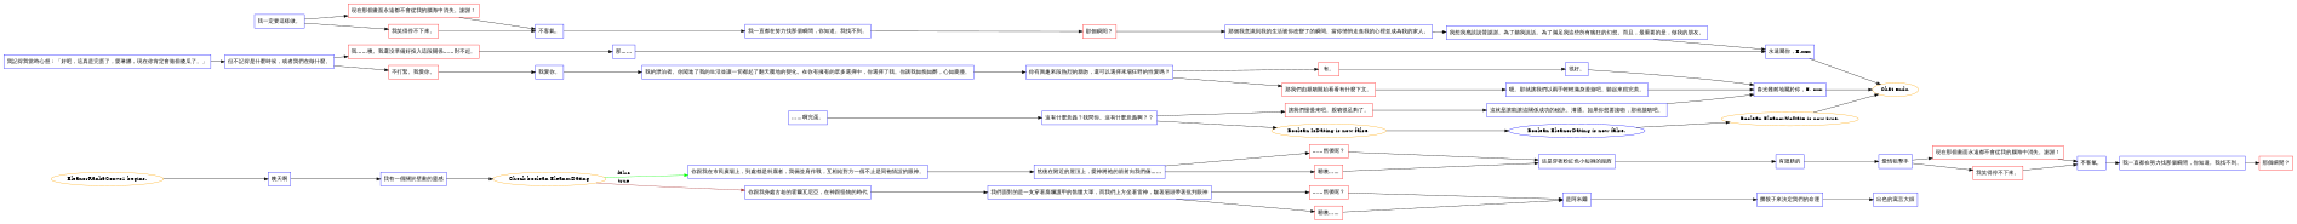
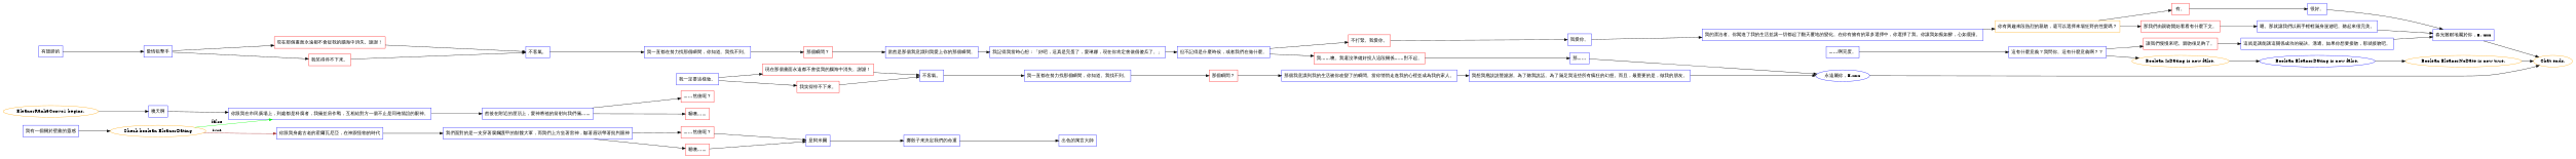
  digraph {
    rankdir=LR
    node [color=blue shape=box]
    "EleanorRank6Convo1 begins." [color=orange shape=""]
    n2 [label="噢天啊"]
    n3 [label="我有一個關於壁畫的靈感"]
    n4 [color=orange label="Check boolean EleanorDating" shape=""]
    n5 [label="你跟我在市民廣場上，到處都是科腐者，我倆並肩作戰，互相給對方一個不止是同袍情誼的眼神。"]
    n6 [label="你跟我身處古老的霍爾瓦尼亞，在神跟怪物的時代"]
    n7 [label="然後在附近的屋頂上，愛神將祂的箭射向我們倆……"]
    n8 [label="我們面對的是一支穿著腐爛護甲的骷髏大軍，而我們上方坐著雷神，皺著眉頭帶著批判眼神"]
    n9 [color=red label="……然後呢？"]
    n10 [color=red label="喔噢……"]
    n11 [color=red label="……然後呢？"]
    n12 [color=red label="喔噢……"]
-   n13 [label="這是穿著粉紅色小短褲的崑西"]
    n14 [label="是阿米爾"]
    n15 [label="有翅膀的"]
    n16 [label="擲骰子來決定我們的命運"]
    n17 [label="愛情狙擊手"]
    n18 [label="出色的寓言大師"]
    n19 [color=red label="現在那個畫面永遠都不會從我的腦海中消失。謝謝！"]
    n20 [color=red label="我笑得停不下來。"]
    n21 [label="不客氣。"]
    n22 [label="我一定要這樣做。"]
    n23 [color=red label="現在那個畫面永遠都不會從我的腦海中消失。謝謝！"]
    n24 [color=red label="我笑得停不下來。"]
    n25 [label="我一直都在努力找那個瞬間，你知道。我找不到。"]
    n26 [label="不客氣。"]
    n27 [color=red label="那個瞬間？"]
    n28 [label="我一直都在努力找那個瞬間，你知道。我找不到。"]
+   n29 [label="當然是那個我意識到我愛上你的那個瞬間。"]
    n30 [color=red label="那個瞬間？"]
    n31 [label="我記得我當時心想：「好吧，這真是完蛋了，愛琳娜，現在你肯定會做個傻瓜了。」"]
    n32 [label="那個我意識到我的生活被你改變了的瞬間。當你悄悄走進我的心裡並成為我的家人。"]
    n33 [label="但不記得是什麼時候，或者我們在做什麼。"]
    n34 [label="我想我應該說聲謝謝。為了聽我說話。為了滿足我這些所有瘋狂的幻想。而且，最重要的是，做我的朋友。"]
    n35 [color=red label="我……噢。我還沒準備好投入這段關係……對不起。"]
    n36 [color=red label="不打緊。我愛你。"]
-   n37 [label="永遠屬你，E.xxx"]
+   n37 [label="永遠屬你，E.xxx" shape=ellipse]
    n38 [label="那……"]
    n39 [label="我愛你。"]
    "Chat ends." [color=orange shape=""]
    n41 [label="我的漂泊者。你闖進了我的生活並讓一切都起了翻天覆地的變化。在你有擁有的眾多選擇中，你選擇了我。你讓我如痴如醉，心如鹿撞。"]
    n42 [label="……啊完蛋。"]
    n43 [label="這有什麼意義？我問你。這有什麼意義啊？？"]
-   n44 [label="你有興趣來段熱烈的親吻，還可以選擇來場狂野的性愛嗎？"]
+   n44 [color=orange label="你有興趣來段熱烈的親吻，還可以選擇來場狂野的性愛嗎？"]
    n45 [color=orange label="Boolean IsDating is now false." shape=""]
    n46 [color=red label="讓我們慢慢來吧。親吻很足夠了。"]
    n47 [color=red label="有。"]
    n48 [color=red label="那我們由親吻開始看看有什麼下文。"]
    n49 [label="Boolean EleanorDating is now false." shape=""]
    n50 [label="很好。"]
    n51 [label="嗯。那就讓我們以兩手輕輕滿身漫遊吧。聽起來很完美。"]
    n52 [label="這就是讓能讓這關係成功的秘訣。溝通。如果你想要接吻，那就接吻吧。"]
    n53 [color=orange label="Boolean EleanorNoDate is now true." shape=""]
    n54 [label="春光難耐地屬於你，E. xxx"]
    "EleanorRank6Convo1 begins." -> n2
-   n2 -> n3
+   n2 -> n5
    n3 -> n4
    n4 -> n5 [color=green label=false]
    n4 -> n6 [color=brown label=true]
    n5 -> n7
    n6 -> n8
    n7 -> n9
    n7 -> n10
    n8 -> n11
    n8 -> n12
-   n9 -> n13
-   n10 -> n13
    n11 -> n14
    n12 -> n14
-   n13 -> n15
    n14 -> n16
    n15 -> n17
    n16 -> n18
    n17 -> n19
    n17 -> n20
    n19 -> n21
    n20 -> n21
    n21 -> n25
    n22 -> n23
    n22 -> n24
    n23 -> n26
    n24 -> n26
    n25 -> n27
    n26 -> n28
+   n27 -> n29
    n28 -> n30
+   n29 -> n31
    n30 -> n32
    n31 -> n33
    n32 -> n34
    n33 -> n35
    n33 -> n36
    n34 -> n37
    n35 -> n38
    n36 -> n39
    n37 -> "Chat ends."
    n38 -> n37
    n39 -> n41
    n41 -> n44
    n42 -> n43
    n43 -> n45
    n43 -> n46
    n44 -> n47
    n44 -> n48
    n45 -> n49
    n46 -> n52
    n47 -> n50
    n48 -> n51
    n49 -> n53
    n50 -> n54
    n51 -> n54
    n52 -> n54
    n53 -> "Chat ends."
    n54 -> "Chat ends."
  }
